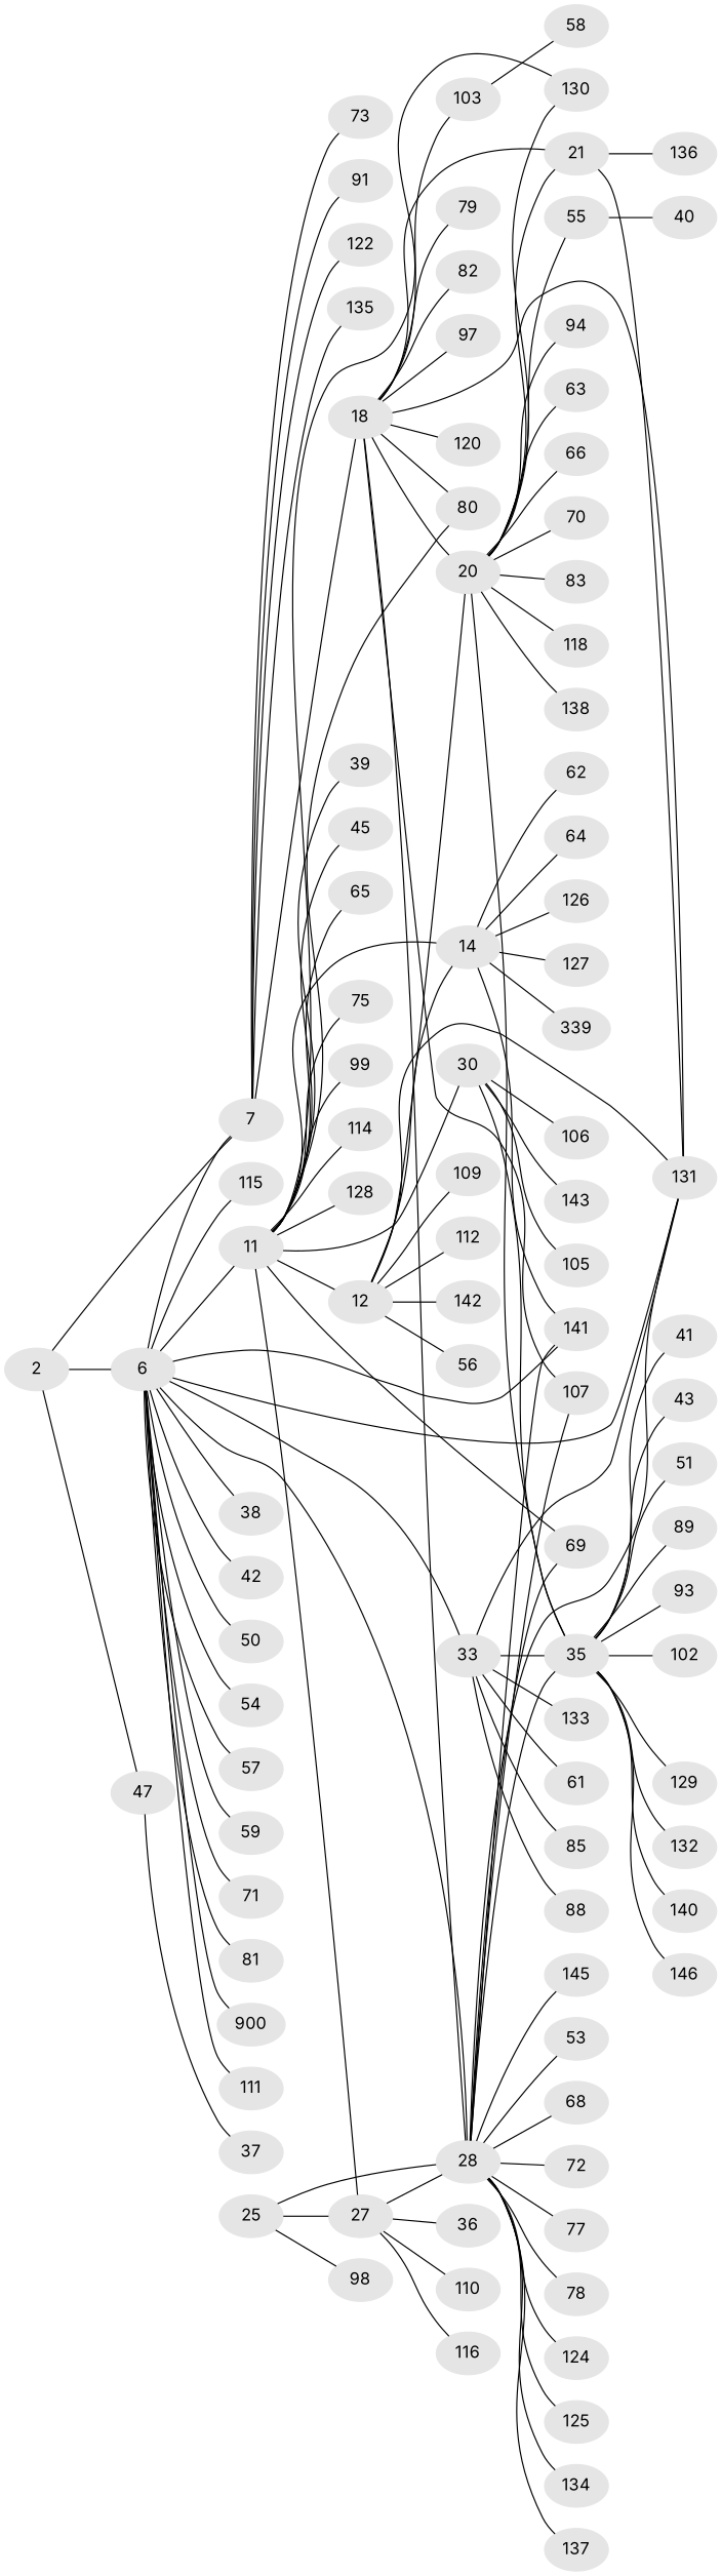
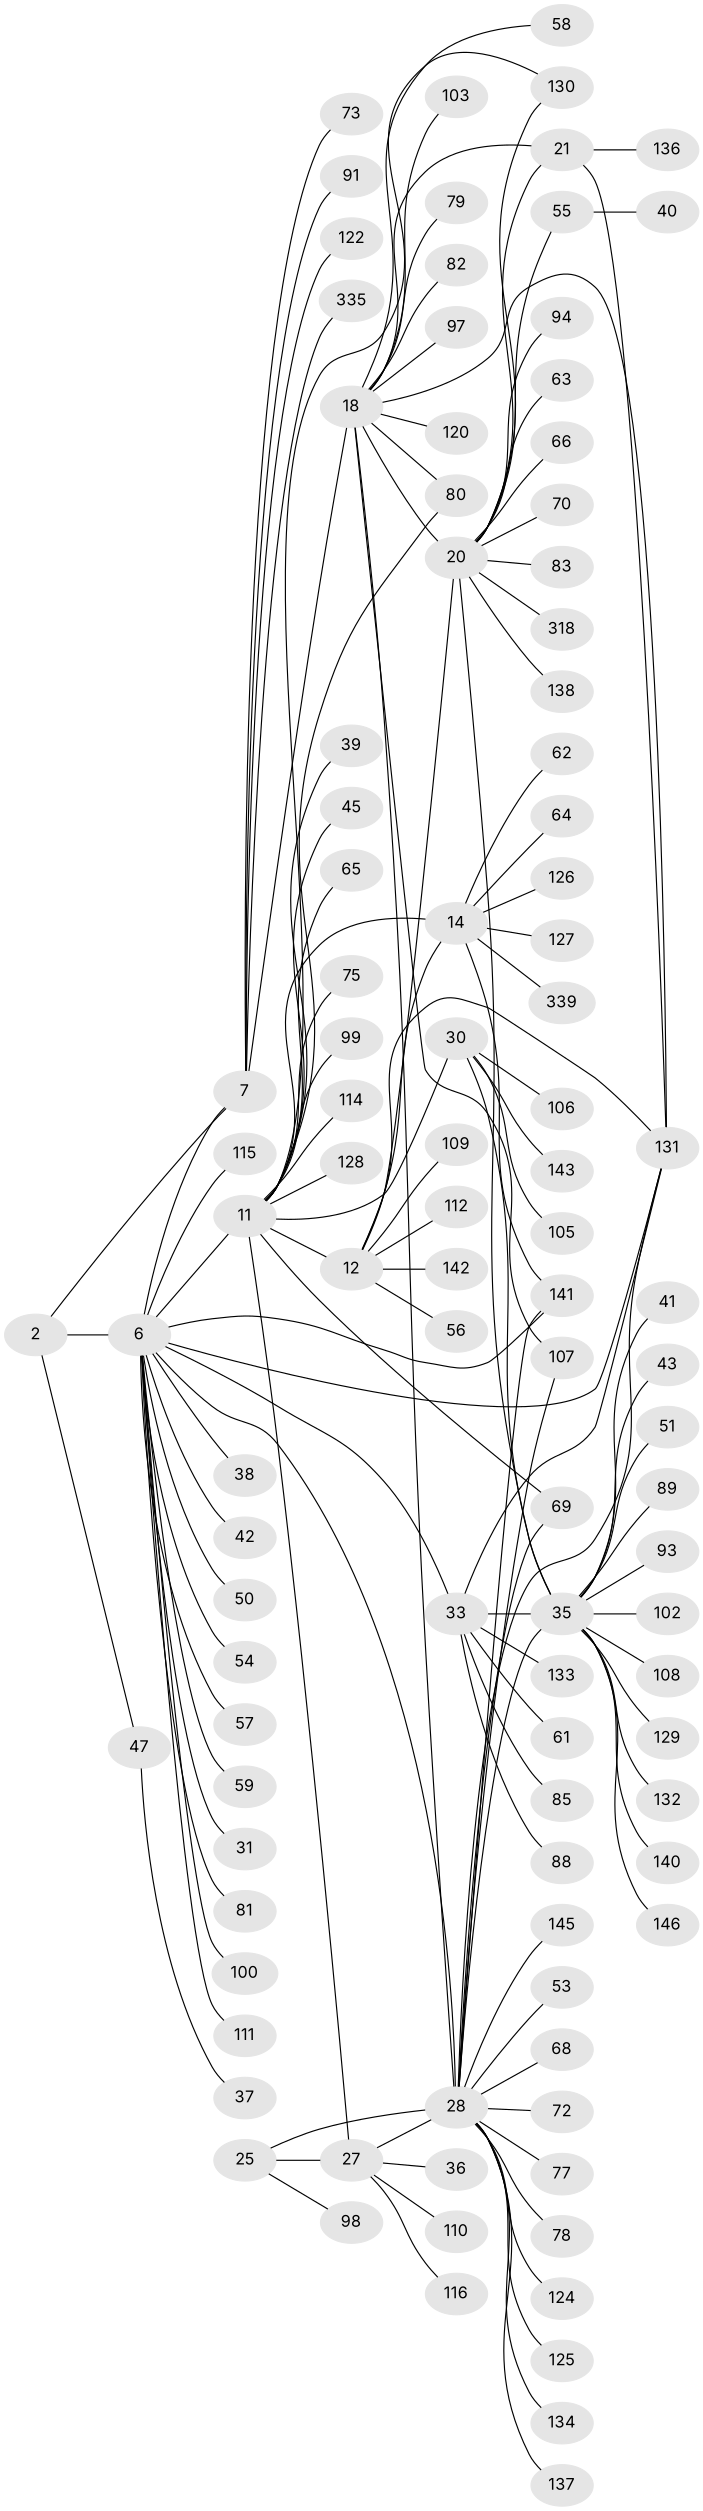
  graph {
    fontname=Inter
    rankdir=LR
    node [color=gray90 fontname=Inter style=filled]
    edge [fontname=Inter]
    2 [super="+1"]
    6 [super="+4"]
    7 [super="+5"]
    47
    11 [super="+9"]
    28 [super="+22+26"]
    33 [super="+32"]
    38
    42
    50
    54
    57
    59
-   71
+   71 [label=31]
    81
-   100 [label=900]
+   100
    111
    115
    131 [super="+121+104"]
    141 [super="+101"]
    18 [super="+16+17"]
    73
    91
    122
-   135 [super="+60"]
+   135 [super="+60" label=335]
    37
    12 [super="+10"]
    14 [super="+13"]
    27 [super="+23"]
    30 [super="+29"]
    39
    45
    65
    69
    75
    80
    99 [super="+87"]
    114
    128
    130
    107
    35 [super="+34"]
    53
    68
    72
    77
    78
    124
    125 [super="+123"]
    134
    137
    145 [super="+144"]
    61
    85
    88
    133
    20 [super="+19"]
    21 [super="+15"]
    58 [super="+48"]
    79
    82
    97
    103
    120 [super="+113"]
    56
    109 [super="+76+95"]
    112
    142
    62
    64
    126
    127
    n73 [label=339]
    36
    110
    116
    105
    106
    143
    n80 [label=94]
    55
    63
    66
    70
    83
-   118
+   118 [label=318]
    138
    136 [super="+90"]
    41
    43
    51
    89
    93 [super="+74"]
    102
+   108
    129
    132 [super="+52+117"]
    140
    146
    40
    25 [super="+24"]
    98 [super="+96"]
    2 -- 6 [weight=6]
    2 -- 7 [weight=4]
    2 -- 47
    6 -- 7 [weight=6]
    6 -- 11
    6 -- 28
    6 -- 33
    6 -- 38
    6 -- 42
    6 -- 50
    6 -- 54
    6 -- 57
    6 -- 59
    6 -- 71
    6 -- 81
    6 -- 100
    6 -- 111
    6 -- 115
    6 -- 131
    6 -- 141
    7 -- 18
    7 -- 73
    7 -- 91
    7 -- 122
    7 -- 135
    47 -- 37
    11 -- 12 [weight=6]
    11 -- 14 [weight=6]
    11 -- 27
    11 -- 30
    11 -- 39
    11 -- 45
    11 -- 65
    11 -- 69
    11 -- 75
    11 -- 80
    11 -- 99
    11 -- 114
    11 -- 128
    11 -- 130
    28 -- 131
    28 -- 141
    28 -- 69
    28 -- 107
    28 -- 35
    28 -- 53
    28 -- 68
    28 -- 72
    28 -- 77
    28 -- 78
    28 -- 124
    28 -- 125
    28 -- 134
    28 -- 137
    28 -- 145
    33 -- 131
    33 -- 35 [weight=6]
    33 -- 61
    33 -- 85
    33 -- 88
    33 -- 133
    18 -- 28
    18 -- 131
    18 -- 80
    18 -- 107
    18 -- 20 [weight=6]
    18 -- 21 [weight=6]
-   103 -- 58
+   18 -- 58
    18 -- 79
    18 -- 82
    18 -- 97
    18 -- 103
    18 -- 120
    12 -- 131
    12 -- 14 [weight=4]
    12 -- 20
    12 -- 56
    12 -- 109
    12 -- 112
    12 -- 142
    14 -- 141
    14 -- 62
    14 -- 64
    14 -- 126
    14 -- 127
    14 -- n73
    27 -- 28 [weight=6]
    27 -- 36
    27 -- 110
    27 -- 116
    30 -- 35 [weight=6]
    30 -- 105
    30 -- 106
    30 -- 143
    35 -- 41
    35 -- 43
    35 -- 51
    35 -- 89
    35 -- 93
    35 -- 102
+   35 -- 108
    35 -- 129
    35 -- 132
    35 -- 140
    35 -- 146
    20 -- 130
    20 -- 35
    20 -- 21 [weight=4]
    20 -- n80
    20 -- 55
    20 -- 63
    20 -- 66
    20 -- 70
    20 -- 83
    20 -- 118
    20 -- 138
    21 -- 131
    21 -- 136
    55 -- 40
    25 -- 28 [weight=6]
    25 -- 27 [weight=4]
    25 -- 98
  }
